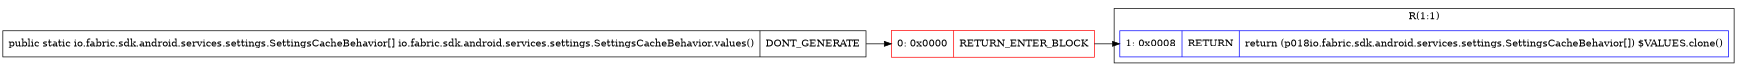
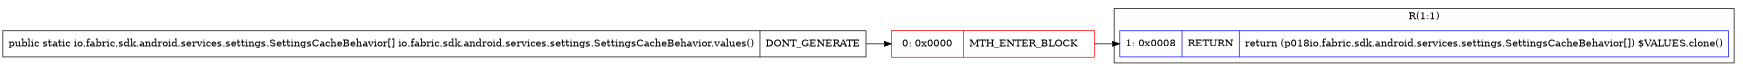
  digraph {
    rankdir=LR
    node [shape=record]
    n1 [color=blue label="{1\:\ 0x0008|RETURN\l|return (p018io.fabric.sdk.android.services.settings.SettingsCacheBehavior[]) $VALUES.clone()\l}"]
-   n2 [color=red label="{0\:\ 0x0000|RETURN_ENTER_BLOCK\l}"]
+   n2 [color=red label="{0\:\ 0x0000|MTH_ENTER_BLOCK\l}"]
    n3 [label="{public static io.fabric.sdk.android.services.settings.SettingsCacheBehavior[] io.fabric.sdk.android.services.settings.SettingsCacheBehavior.values()  | DONT_GENERATE\l}"]
    subgraph cluster_1 {
      label="R(1:1)"
      n1
    }
    n2 -> n1
    n3 -> n2
  }
